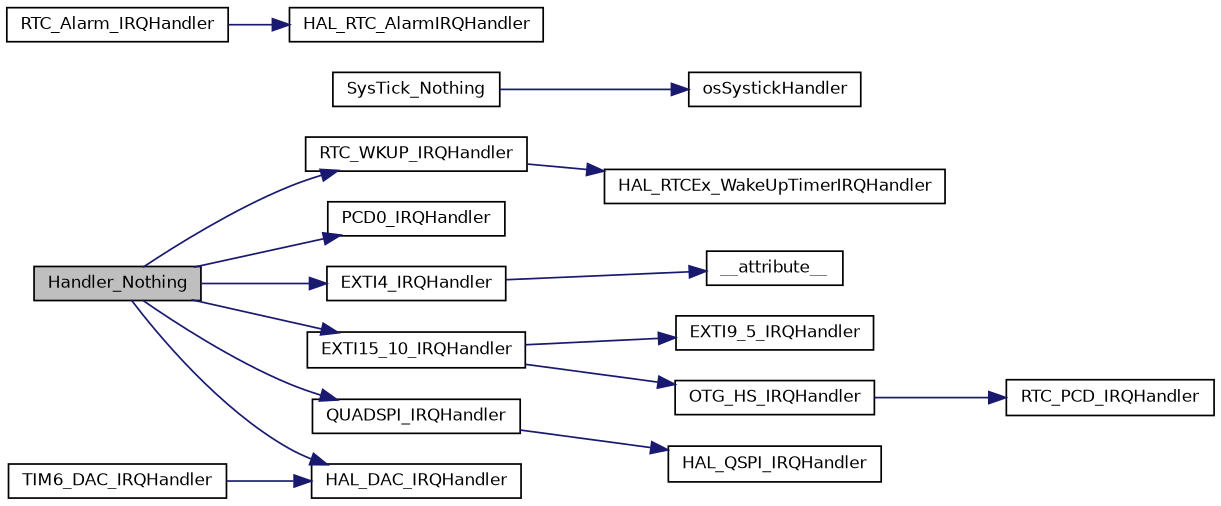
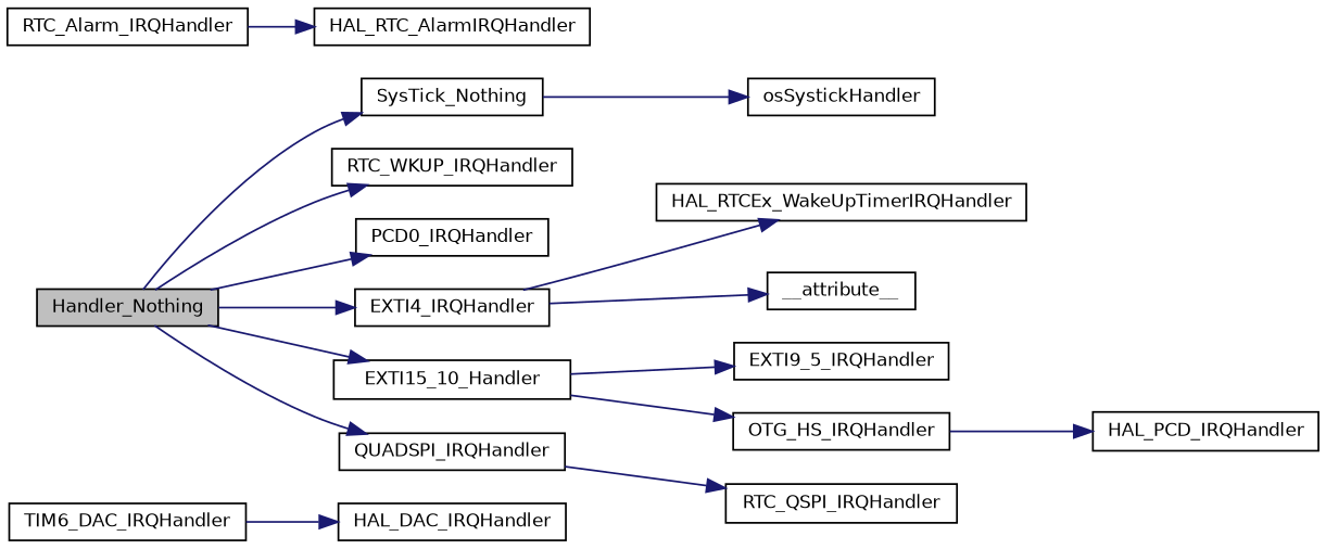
  digraph {
    rankdir=LR
    node [color=black fillcolor=white fontname=Helvetica fontsize=10 shape=record style=filled]
    edge [color=midnightblue fontname=Helvetica fontsize=10 labelfontname=Helvetica labelfontsize=10 style=solid]
    n1 [fillcolor=grey75 fontcolor=black height=0.2 label=Handler_Nothing width=0.4]
    n2 [height=0.2 label=SysTick_Nothing width=0.4]
    n3 [height=0.2 label=RTC_WKUP_IRQHandler width=0.4]
    n4 [height=0.2 label=PCD0_IRQHandler width=0.4]
    n5 [height=0.2 label=EXTI4_IRQHandler width=0.4]
-   n6 [height=0.2 label=EXTI15_10_IRQHandler width=0.4]
+   n6 [height=0.2 label=EXTI15_10_Handler width=0.4]
    n7 [height=0.2 label=QUADSPI_IRQHandler width=0.4]
    n8 [height=0.2 label=__attribute__ width=0.4]
    n9 [height=0.2 label=osSystickHandler width=0.4]
    n10 [height=0.2 label=HAL_RTCEx_WakeUpTimerIRQHandler width=0.4]
    n11 [height=0.2 label=EXTI9_5_IRQHandler width=0.4]
    n12 [height=0.2 label=OTG_HS_IRQHandler width=0.4]
    n13 [height=0.2 label=RTC_Alarm_IRQHandler width=0.4]
    n14 [height=0.2 label=HAL_RTC_AlarmIRQHandler width=0.4]
    n15 [height=0.2 label=TIM6_DAC_IRQHandler width=0.4]
    n16 [height=0.2 label=HAL_DAC_IRQHandler width=0.4]
-   n17 [height=0.2 label=RTC_PCD_IRQHandler width=0.4]
-   n18 [height=0.2 label=HAL_QSPI_IRQHandler width=0.4]
-   n1 -> n16
+   n17 [height=0.2 label=HAL_PCD_IRQHandler width=0.4]
+   n18 [height=0.2 label=RTC_QSPI_IRQHandler width=0.4]
+   n1 -> n2
    n1 -> n3
    n1 -> n4
    n1 -> n5
    n1 -> n6
    n1 -> n7
    n2 -> n9
-   n3 -> n10
+   n5 -> n10
    n5 -> n8
    n6 -> n11
    n6 -> n12
    n7 -> n18
    n12 -> n17
    n13 -> n14
    n15 -> n16
  }
